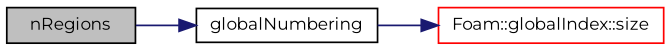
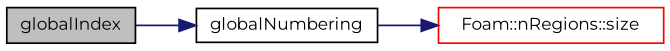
  digraph {
    fontname=Montserrat
    rankdir=LR
    node [color=black fontname=Montserrat fontsize=10 shape=record]
    edge [color=midnightblue fontname=Montserrat fontsize=10 labelfontname=Helvetica labelfontsize=10 style=solid]
-   n1 [fillcolor=grey75 fontcolor=black height=0.2 label=nRegions style=filled width=0.4]
+   n1 [fillcolor=grey75 fontcolor=black height=0.2 label=globalIndex style=filled width=0.4]
    n2 [height=0.2 label=globalNumbering width=0.4]
-   n3 [color=red height=0.2 label="Foam::globalIndex::size" width=0.4]
+   n3 [color=red height=0.2 label="Foam::nRegions::size" width=0.4]
    n1 -> n2
    n2 -> n3
  }
